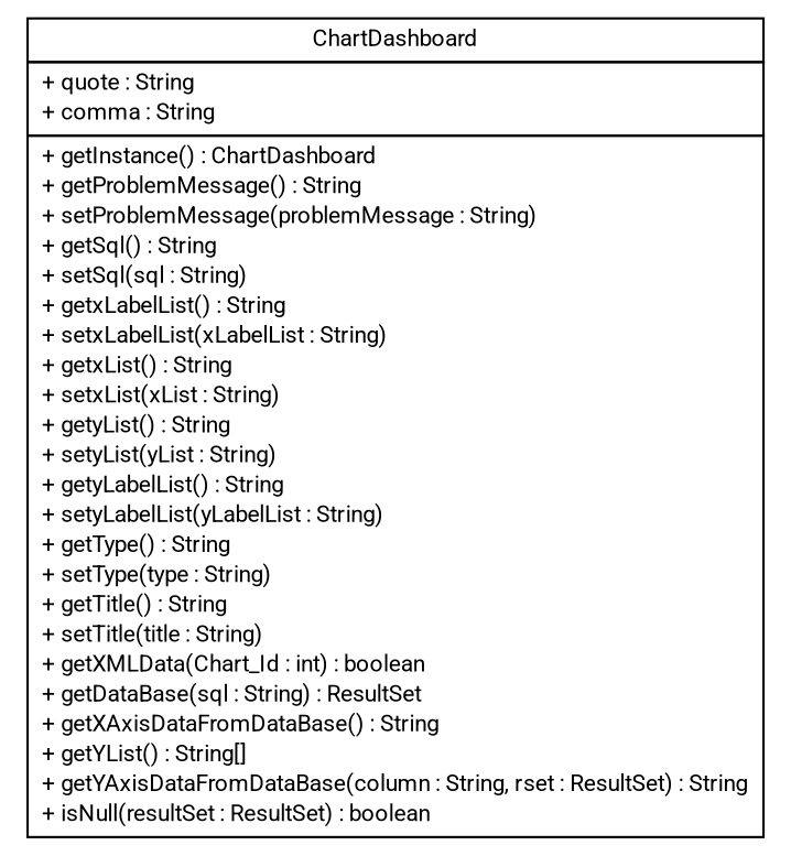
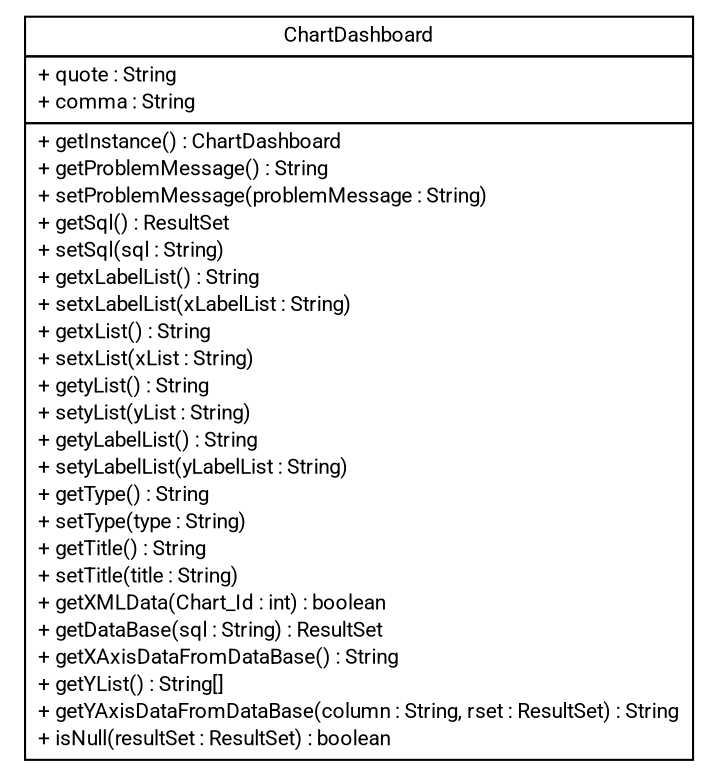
  digraph {
    nodesep=0.25
    rankdir=LR
    ranksep=0.5
    fontname=Roboto
-   n1 [fontcolor=black fontname=Roboto fontsize=10.0 label=<<table title="com.inn.headstartdemo.chart.ChartDashboard" border="0" cellborder="1" cellspacing="0" cellpadding="2" port="p" href="./ChartDashboard.html"> 		<tr><td><table border="0" cellspacing="0" cellpadding="1"> <tr><td align="center" balign="center"> ChartDashboard </td></tr> 		</table></td></tr> 		<tr><td><table border="0" cellspacing="0" cellpadding="1"> <tr><td align="left" balign="left"> + quote : String </td></tr> <tr><td align="left" balign="left"> + comma : String </td></tr> 		</table></td></tr> 		<tr><td><table border="0" cellspacing="0" cellpadding="1"> <tr><td align="left" balign="left"> + getInstance() : ChartDashboard </td></tr> <tr><td align="left" balign="left"> + getProblemMessage() : String </td></tr> <tr><td align="left" balign="left"> + setProblemMessage(problemMessage : String) </td></tr> <tr><td align="left" balign="left"> + getSql() : String </td></tr> <tr><td align="left" balign="left"> + setSql(sql : String) </td></tr> <tr><td align="left" balign="left"> + getxLabelList() : String </td></tr> <tr><td align="left" balign="left"> + setxLabelList(xLabelList : String) </td></tr> <tr><td align="left" balign="left"> + getxList() : String </td></tr> <tr><td align="left" balign="left"> + setxList(xList : String) </td></tr> <tr><td align="left" balign="left"> + getyList() : String </td></tr> <tr><td align="left" balign="left"> + setyList(yList : String) </td></tr> <tr><td align="left" balign="left"> + getyLabelList() : String </td></tr> <tr><td align="left" balign="left"> + setyLabelList(yLabelList : String) </td></tr> <tr><td align="left" balign="left"> + getType() : String </td></tr> <tr><td align="left" balign="left"> + setType(type : String) </td></tr> <tr><td align="left" balign="left"> + getTitle() : String </td></tr> <tr><td align="left" balign="left"> + setTitle(title : String) </td></tr> <tr><td align="left" balign="left"> + getXMLData(Chart_Id : int) : boolean </td></tr> <tr><td align="left" balign="left"> + getDataBase(sql : String) : ResultSet </td></tr> <tr><td align="left" balign="left"> + getXAxisDataFromDataBase() : String </td></tr> <tr><td align="left" balign="left"> + getYList() : String[] </td></tr> <tr><td align="left" balign="left"> + getYAxisDataFromDataBase(column : String, rset : ResultSet) : String </td></tr> <tr><td align="left" balign="left"> + isNull(resultSet : ResultSet) : boolean </td></tr> 		</table></td></tr> 		</table>> shape=plaintext]
+   n1 [fontcolor=black fontname=Roboto fontsize=10.0 label=<<table title="com.inn.headstartdemo.chart.ChartDashboard" border="0" cellborder="1" cellspacing="0" cellpadding="2" port="p" href="./ChartDashboard.html"> 		<tr><td><table border="0" cellspacing="0" cellpadding="1"> <tr><td align="center" balign="center"> ChartDashboard </td></tr> 		</table></td></tr> 		<tr><td><table border="0" cellspacing="0" cellpadding="1"> <tr><td align="left" balign="left"> + quote : String </td></tr> <tr><td align="left" balign="left"> + comma : String </td></tr> 		</table></td></tr> 		<tr><td><table border="0" cellspacing="0" cellpadding="1"> <tr><td align="left" balign="left"> + getInstance() : ChartDashboard </td></tr> <tr><td align="left" balign="left"> + getProblemMessage() : String </td></tr> <tr><td align="left" balign="left"> + setProblemMessage(problemMessage : String) </td></tr> <tr><td align="left" balign="left"> + getSql() : ResultSet </td></tr> <tr><td align="left" balign="left"> + setSql(sql : String) </td></tr> <tr><td align="left" balign="left"> + getxLabelList() : String </td></tr> <tr><td align="left" balign="left"> + setxLabelList(xLabelList : String) </td></tr> <tr><td align="left" balign="left"> + getxList() : String </td></tr> <tr><td align="left" balign="left"> + setxList(xList : String) </td></tr> <tr><td align="left" balign="left"> + getyList() : String </td></tr> <tr><td align="left" balign="left"> + setyList(yList : String) </td></tr> <tr><td align="left" balign="left"> + getyLabelList() : String </td></tr> <tr><td align="left" balign="left"> + setyLabelList(yLabelList : String) </td></tr> <tr><td align="left" balign="left"> + getType() : String </td></tr> <tr><td align="left" balign="left"> + setType(type : String) </td></tr> <tr><td align="left" balign="left"> + getTitle() : String </td></tr> <tr><td align="left" balign="left"> + setTitle(title : String) </td></tr> <tr><td align="left" balign="left"> + getXMLData(Chart_Id : int) : boolean </td></tr> <tr><td align="left" balign="left"> + getDataBase(sql : String) : ResultSet </td></tr> <tr><td align="left" balign="left"> + getXAxisDataFromDataBase() : String </td></tr> <tr><td align="left" balign="left"> + getYList() : String[] </td></tr> <tr><td align="left" balign="left"> + getYAxisDataFromDataBase(column : String, rset : ResultSet) : String </td></tr> <tr><td align="left" balign="left"> + isNull(resultSet : ResultSet) : boolean </td></tr> 		</table></td></tr> 		</table>> shape=plaintext]
  }
